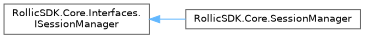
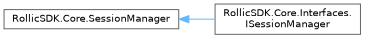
  digraph {
    rankdir=LR
    node [color=grey40 fillcolor=white fontname=Helvetica fontsize=10 shape=box style=filled]
    n1 [height=0.2 label="RollicSDK.Core.Interfaces.\lISessionManager" width=0.4]
    n2 [height=0.2 label="RollicSDK.Core.SessionManager" width=0.4]
-   n1 -> n2 [color=steelblue1 dir=back fontname=Helvetica fontsize=10 labelfontname=Helvetica labelfontsize=10 style=solid]
+   n2 -> n1 [color=steelblue1 dir=back fontname=Helvetica fontsize=10 labelfontname=Helvetica labelfontsize=10 style=solid]
  }
